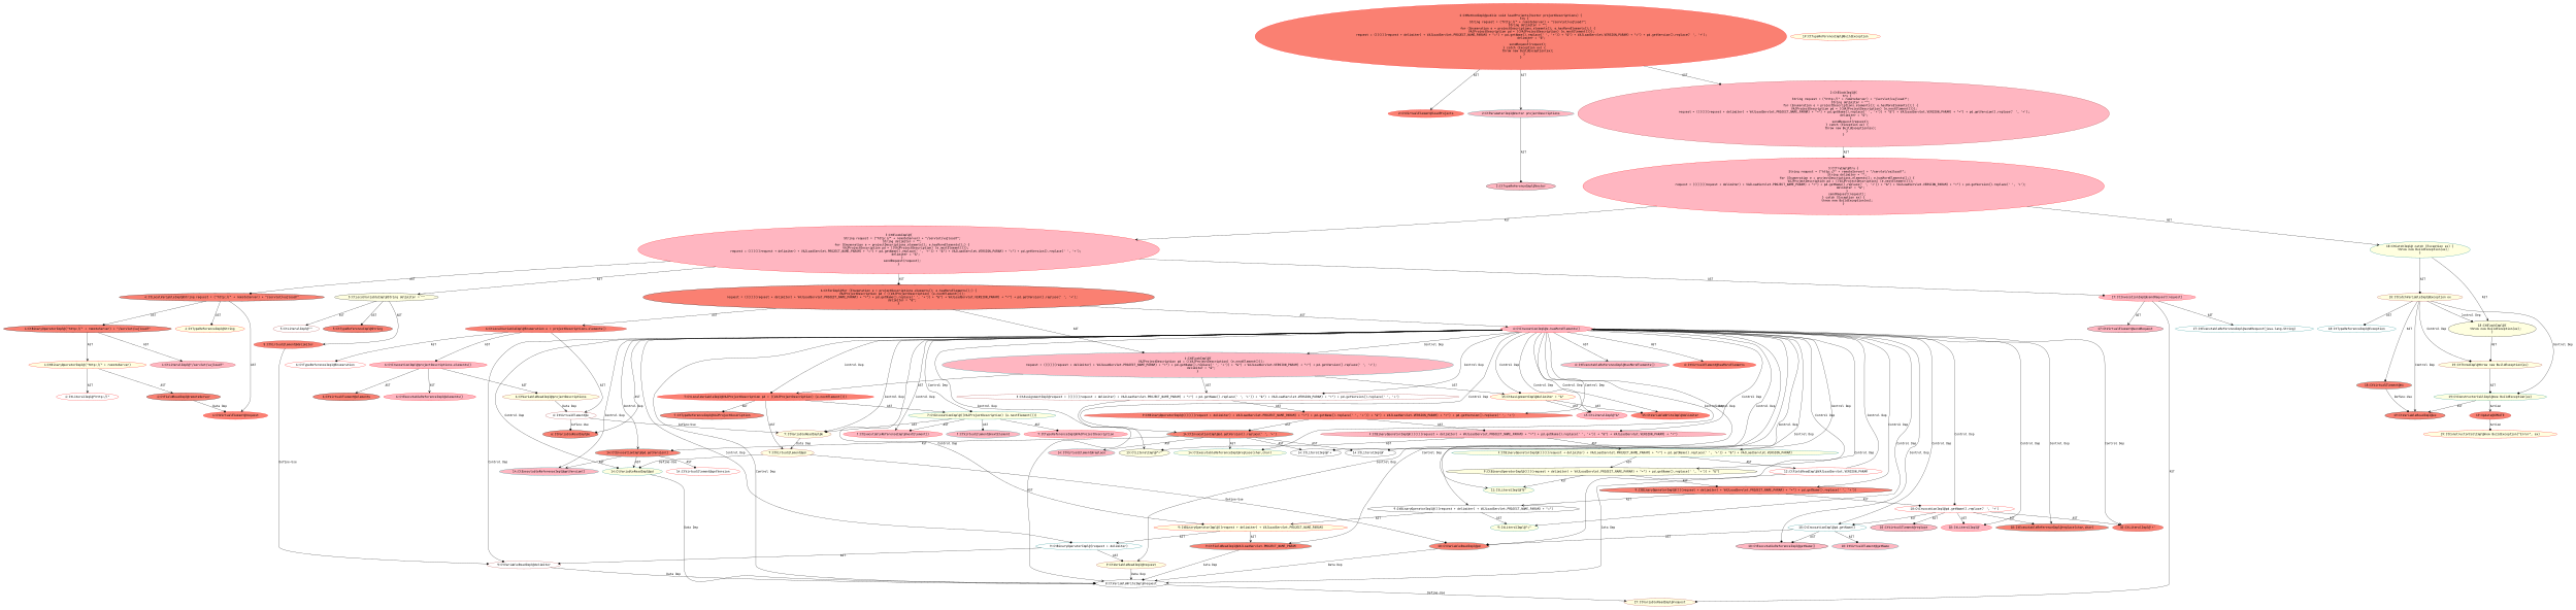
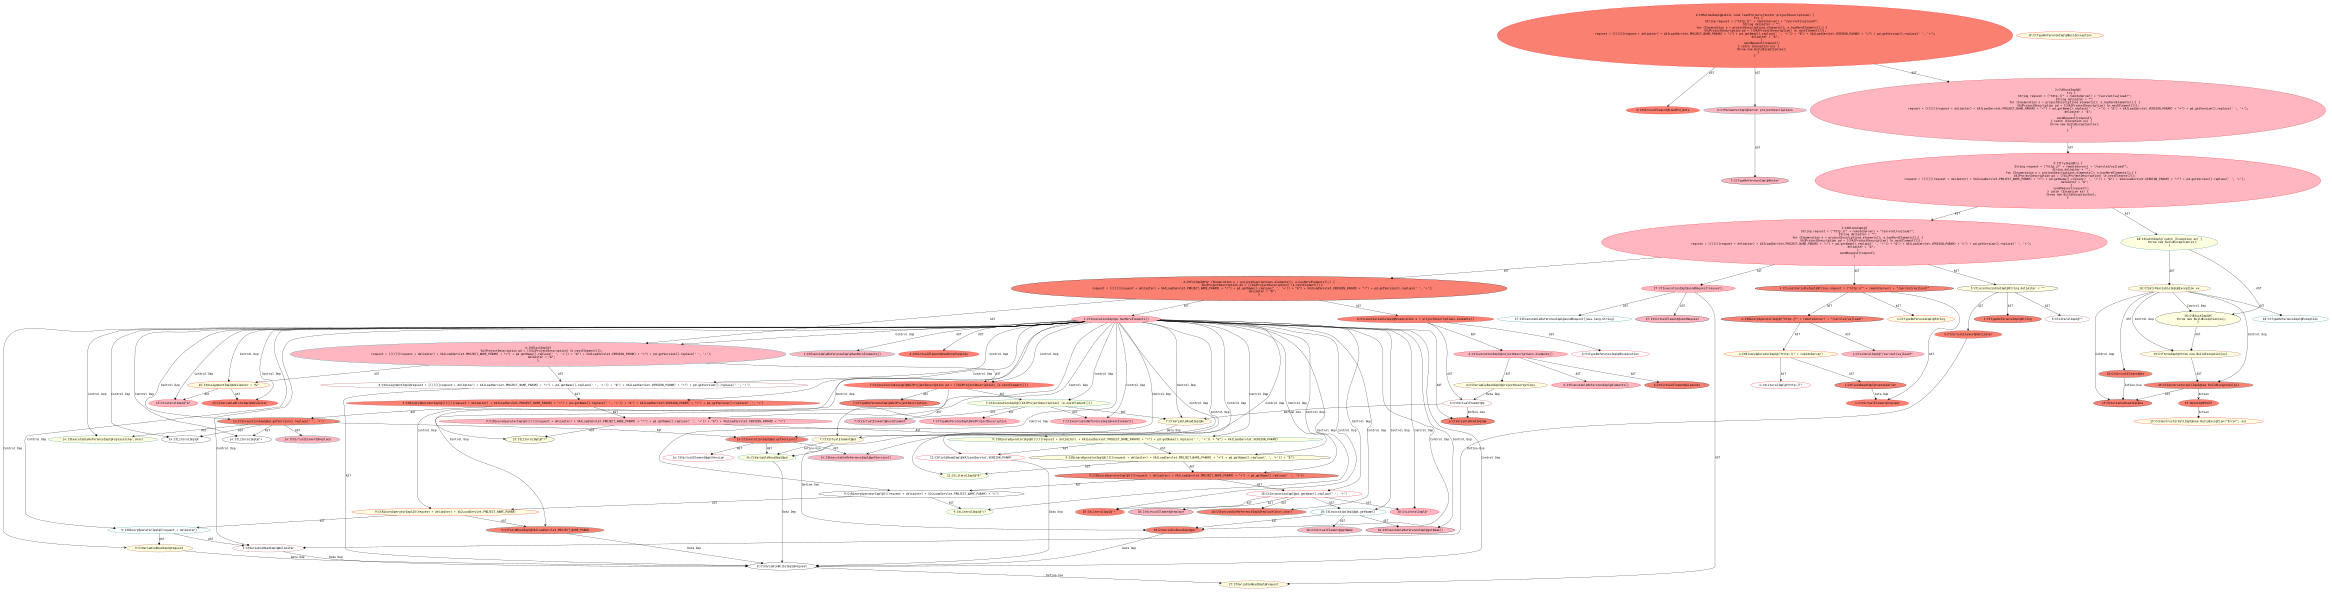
  digraph {
    fontname="JetBrains Mono"
    node [color=red fillcolor=salmon fontname="JetBrains Mono" shape=ellipse style=filled]
    edge [arrowhead=vee fontname="JetBrains Mono"]
    n1 [label="2:CtVirtualElement@loadProjects"]
    n2 [color=teal fillcolor=lightpink label="2:CtParameterImpl@Vector projectDescriptions"]
    n3 [color=black fillcolor=lightpink label="2:CtTypeReferenceImpl@Vector"]
    n4 [fillcolor=lightyellow label="4:CtTypeReferenceImpl@String"]
    n5 [fillcolor=white label="4:CtLiteralImpl@\"http://\""]
    n6 [color=black label="4:CtFieldReadImpl@remoteServer"]
    n7 [label="4:CtVirtualElement@request"]
    n8 [fillcolor=lightyellow label="4:CtBinaryOperatorImpl@(\"http://\" + remoteServer)"]
    n9 [color=brown fillcolor=lightpink label="4:CtLiteralImpl@\"/servlet/vajload?\""]
    n10 [color=black label="4:CtBinaryOperatorImpl@(\"http://\" + remoteServer) + \"/servlet/vajload?\""]
    n11 [color=black label="4:CtLocalVariableImpl@String request = (\"http://\" + remoteServer) + \"/servlet/vajload?\""]
    n12 [color=black label="5:CtTypeReferenceImpl@String"]
    n13 [color=brown fillcolor=white label="5:CtLiteralImpl@\"\""]
    n14 [color=brown label="5:CtVirtualElement@delimiter"]
    n15 [color=brown fillcolor=white label="9:CtVariableReadImpl@delimiter"]
    n16 [color=black fillcolor=white label="8:CtVariableWriteImpl@request"]
    n17 [color=black fillcolor=lightyellow label="5:CtLocalVariableImpl@String delimiter = \"\""]
    n18 [fillcolor=white label="6:CtTypeReferenceImpl@Enumeration"]
    n19 [fillcolor=lightpink label="6:CtExecutableReferenceImpl@elements()"]
    n20 [color=black label="6:CtVirtualElement@elements"]
    n21 [color=brown fillcolor=lightyellow label="6:CtVariableReadImpl@projectDescriptions"]
    n22 [color=brown fillcolor=white label="6:CtVirtualElement@e"]
    n23 [color=black label="6:CtVariableReadImpl@e"]
    n24 [color=brown fillcolor=lightyellow label="7:CtVariableReadImpl@e"]
    n25 [fillcolor=lightpink label="6:CtInvocationImpl@projectDescriptions.elements()"]
    n26 [color=brown fillcolor=lightyellow label="7:CtVirtualElement@pd"]
    n27 [color=brown label="6:CtLocalVariableImpl@Enumeration e = projectDescriptions.elements()"]
    n28 [color=teal fillcolor=lightpink label="6:CtExecutableReferenceImpl@hasMoreElements()"]
    n29 [label="6:CtVirtualElement@hasMoreElements"]
    n30 [fillcolor=lightpink label="6:CtInvocationImpl@e.hasMoreElements()"]
    n31 [fillcolor=lightpink label="7:CtExecutableReferenceImpl@nextElement()"]
    n32 [color=teal fillcolor=lightyellow label="7:CtInvocationImpl@((VAJProjectDescription) (e.nextElement()))"]
    n33 [label="7:CtLocalVariableImpl@VAJProjectDescription pd = ((VAJProjectDescription) (e.nextElement()))"]
    n34 [color=brown fillcolor=lightyellow label="9:CtVariableReadImpl@request"]
    n35 [color=teal fillcolor=white label="9:CtBinaryOperatorImpl@(request + delimiter)"]
    n36 [color=teal label="9:CtFieldReadImpl@VAJLoadServlet.PROJECT_NAME_PARAM"]
    n37 [fillcolor=lightyellow label="9:CtBinaryOperatorImpl@((request + delimiter) + VAJLoadServlet.PROJECT_NAME_PARAM)"]
    n38 [color=teal fillcolor=lightyellow label="9:CtLiteralImpl@\"=\""]
    n39 [color=black fillcolor=white label="9:CtBinaryOperatorImpl@(((request + delimiter) + VAJLoadServlet.PROJECT_NAME_PARAM) + \"=\")"]
    n40 [color=teal label="10:CtExecutableReferenceImpl@replace(char,char)"]
    n41 [color=black fillcolor=lightpink label="10:CtExecutableReferenceImpl@getName()"]
    n42 [color=teal label="10:CtVariableReadImpl@pd"]
    n43 [color=teal fillcolor=white label="10:CtInvocationImpl@pd.getName()"]
    n44 [fillcolor=lightpink label="10:CtLiteralImpl@' '"]
    n45 [color=brown label="10:CtLiteralImpl@'+'"]
    n46 [fillcolor=white label="10:CtInvocationImpl@pd.getName().replace(' ', '+')"]
    n47 [color=black label="9:CtBinaryOperatorImpl@((((request + delimiter) + VAJLoadServlet.PROJECT_NAME_PARAM) + \"=\") + pd.getName().replace(' ', '+'))"]
    n48 [color=teal fillcolor=lightyellow label="11:CtLiteralImpl@\"&\""]
    n49 [color=black fillcolor=lightyellow label="9:CtBinaryOperatorImpl@(((((request + delimiter) + VAJLoadServlet.PROJECT_NAME_PARAM) + \"=\") + pd.getName().replace(' ', '+')) + \"&\")"]
    n50 [fillcolor=white label="12:CtFieldReadImpl@VAJLoadServlet.VERSION_PARAM"]
    n51 [color=teal fillcolor=lightyellow label="9:CtBinaryOperatorImpl@((((((request + delimiter) + VAJLoadServlet.PROJECT_NAME_PARAM) + \"=\") + pd.getName().replace(' ', '+')) + \"&\") + VAJLoadServlet.VERSION_PARAM)"]
    n52 [color=black fillcolor=lightyellow label="13:CtLiteralImpl@\"=\""]
    n53 [color=brown fillcolor=lightpink label="9:CtBinaryOperatorImpl@(((((((request + delimiter) + VAJLoadServlet.PROJECT_NAME_PARAM) + \"=\") + pd.getName().replace(' ', '+')) + \"&\") + VAJLoadServlet.VERSION_PARAM) + \"=\")"]
    n54 [color=teal fillcolor=lightyellow label="14:CtExecutableReferenceImpl@replace(char,char)"]
    n55 [color=teal fillcolor=lightpink label="14:CtExecutableReferenceImpl@getVersion()"]
    n56 [color=teal fillcolor=lightyellow label="14:CtVariableReadImpl@pd"]
    n57 [color=teal label="14:CtInvocationImpl@pd.getVersion()"]
    n58 [color=black fillcolor=white label="14:CtLiteralImpl@' '"]
    n59 [color=black fillcolor=white label="14:CtLiteralImpl@'+'"]
    n60 [color=teal label="14:CtInvocationImpl@pd.getVersion().replace(' ', '+')"]
    n61 [color=brown label="9:CtBinaryOperatorImpl@(((((((request + delimiter) + VAJLoadServlet.PROJECT_NAME_PARAM) + \"=\") + pd.getName().replace(' ', '+')) + \"&\") + VAJLoadServlet.VERSION_PARAM) + \"=\") + pd.getVersion().replace(' ', '+')"]
    n62 [color=brown fillcolor=white label="8:CtAssignmentImpl@request = (((((((request + delimiter) + VAJLoadServlet.PROJECT_NAME_PARAM) + \"=\") + pd.getName().replace(' ', '+')) + \"&\") + VAJLoadServlet.VERSION_PARAM) + \"=\") + pd.getVersion().replace(' ', '+')"]
    n63 [label="15:CtVariableWriteImpl@delimiter"]
    n64 [fillcolor=lightpink label="15:CtLiteralImpl@\"&\""]
    n65 [fillcolor=lightyellow label="15:CtAssignmentImpl@delimiter = \"&\""]
    n66 [color=teal fillcolor=lightpink label="6:CtBlockImpl@\{\n    VAJProjectDescription pd = ((VAJProjectDescription) (e.nextElement()));\n    request = (((((((request + delimiter) + VAJLoadServlet.PROJECT_NAME_PARAM) + \"=\") + pd.getName().replace(' ', '+')) + \"&\") + VAJLoadServlet.VERSION_PARAM) + \"=\") + pd.getVersion().replace(' ', '+');\n    delimiter = \"&\";\n\}"]
    n67 [color=teal fillcolor=lightpink label="7:CtVirtualElement@nextElement"]
    n68 [fillcolor=lightpink label="7:CtTypeReferenceImpl@VAJProjectDescription"]
    n69 [color=black label="7:CtTypeReferenceImpl@VAJProjectDescription"]
    n70 [color=brown fillcolor=lightyellow label="17:CtVariableReadImpl@request"]
    n71 [color=teal fillcolor=lightpink label="10:CtVirtualElement@getName"]
    n72 [color=black fillcolor=lightpink label="10:CtVirtualElement@replace"]
    n73 [fillcolor=white label="14:CtVirtualElement@getVersion"]
    n74 [color=teal fillcolor=lightpink label="14:CtVirtualElement@replace"]
    n75 [color=black label="6:CtForImpl@for (Enumeration e = projectDescriptions.elements(); e.hasMoreElements();) \{\n    VAJProjectDescription pd = ((VAJProjectDescription) (e.nextElement()));\n    request = (((((((request + delimiter) + VAJLoadServlet.PROJECT_NAME_PARAM) + \"=\") + pd.getName().replace(' ', '+')) + \"&\") + VAJLoadServlet.VERSION_PARAM) + \"=\") + pd.getVersion().replace(' ', '+');\n    delimiter = \"&\";\n\}"]
    n76 [color=teal fillcolor=white label="17:CtExecutableReferenceImpl@sendRequest(java.lang.String)"]
    n77 [color=black fillcolor=lightpink label="17:CtVirtualElement@sendRequest"]
    n78 [fillcolor=lightpink label="17:CtInvocationImpl@sendRequest(request)"]
    n79 [fillcolor=lightpink label="3:CtBlockImpl@\{\n    String request = (\"http://\" + remoteServer) + \"/servlet/vajload?\";\n    String delimiter = \"\";\n    for (Enumeration e = projectDescriptions.elements(); e.hasMoreElements();) \{\n        VAJProjectDescription pd = ((VAJProjectDescription) (e.nextElement()));\n        request = (((((((request + delimiter) + VAJLoadServlet.PROJECT_NAME_PARAM) + \"=\") + pd.getName().replace(' ', '+')) + \"&\") + VAJLoadServlet.VERSION_PARAM) + \"=\") + pd.getVersion().replace(' ', '+');\n        delimiter = \"&\";\n    \}\n    sendRequest(request);\n\}"]
    n80 [color=teal label="18:CtVirtualElement@ex"]
    n81 [color=black label="19:CtVariableReadImpl@ex"]
    n82 [color=teal fillcolor=white label="18:CtTypeReferenceImpl@Exception"]
    n83 [color=brown fillcolor=lightyellow label="18:CtCatchVariableImpl@Exception ex"]
-   n84 [color=teal fillcolor=lightyellow label="19:CtConstructorCallImpl@new BuildException(ex)"]
+   n84 [color=teal label="19:CtConstructorCallImpl@new BuildException(ex)"]
    n85 [color=brown fillcolor=lightyellow label="19:CtThrowImpl@throw new BuildException(ex)"]
    n86 [color=black fillcolor=lightyellow label="18:CtBlockImpl@\{\n    throw new BuildException(ex);\n\}"]
    n87 [color=brown label="19:Update@UPDATE"]
    n88 [fillcolor=lightyellow label="19:CtTypeReferenceImpl@BuildException"]
    n89 [fillcolor=lightyellow label="19:CtConstructorCallImpl@new BuildException(\"Error\", ex)"]
    n90 [color=teal fillcolor=lightyellow label="18:CtCatchImpl@ catch (Exception ex) \{\n    throw new BuildException(ex);\n\}"]
    n91 [fillcolor=lightpink label="3:CtTryImpl@try \{\n    String request = (\"http://\" + remoteServer) + \"/servlet/vajload?\";\n    String delimiter = \"\";\n    for (Enumeration e = projectDescriptions.elements(); e.hasMoreElements();) \{\n        VAJProjectDescription pd = ((VAJProjectDescription) (e.nextElement()));\n        request = (((((((request + delimiter) + VAJLoadServlet.PROJECT_NAME_PARAM) + \"=\") + pd.getName().replace(' ', '+')) + \"&\") + VAJLoadServlet.VERSION_PARAM) + \"=\") + pd.getVersion().replace(' ', '+');\n        delimiter = \"&\";\n    \}\n    sendRequest(request);\n\} catch (Exception ex) \{\n    throw new BuildException(ex);\n\}"]
    n92 [color=brown fillcolor=lightpink label="2:CtBlockImpl@\{\n    try \{\n        String request = (\"http://\" + remoteServer) + \"/servlet/vajload?\";\n        String delimiter = \"\";\n        for (Enumeration e = projectDescriptions.elements(); e.hasMoreElements();) \{\n            VAJProjectDescription pd = ((VAJProjectDescription) (e.nextElement()));\n            request = (((((((request + delimiter) + VAJLoadServlet.PROJECT_NAME_PARAM) + \"=\") + pd.getName().replace(' ', '+')) + \"&\") + VAJLoadServlet.VERSION_PARAM) + \"=\") + pd.getVersion().replace(' ', '+');\n            delimiter = \"&\";\n        \}\n        sendRequest(request);\n    \} catch (Exception ex) \{\n        throw new BuildException(ex);\n    \}\n\}"]
    n93 [label="2:CtMethodImpl@public void loadProjects(Vector projectDescriptions) \{\n    try \{\n        String request = (\"http://\" + remoteServer) + \"/servlet/vajload?\";\n        String delimiter = \"\";\n        for (Enumeration e = projectDescriptions.elements(); e.hasMoreElements();) \{\n            VAJProjectDescription pd = ((VAJProjectDescription) (e.nextElement()));\n            request = (((((((request + delimiter) + VAJLoadServlet.PROJECT_NAME_PARAM) + \"=\") + pd.getName().replace(' ', '+')) + \"&\") + VAJLoadServlet.VERSION_PARAM) + \"=\") + pd.getVersion().replace(' ', '+');\n            delimiter = \"&\";\n        \}\n        sendRequest(request);\n    \} catch (Exception ex) \{\n        throw new BuildException(ex);\n    \}\n\}"]
    n2 -> n3 [arrowhead=dot label=AST]
    n6 -> n7 [arrowhead=dot label="Data Dep"]
    n8 -> n5 [label=AST]
    n8 -> n6 [label=AST]
    n10 -> n8 [label=AST]
    n10 -> n9 [label=AST]
    n11 -> n4 [arrowhead=dot label=AST]
    n11 -> n7 [label=AST]
    n11 -> n10 [arrowhead=dot label=AST]
    n14 -> n15 [arrowhead=dot label="Define-Use"]
    n15 -> n16 [label="Data Dep"]
    n16 -> n70 [label="Define-Use"]
    n17 -> n12 [arrowhead=dot label=AST]
    n17 -> n13 [label=AST]
    n17 -> n14 [label=AST]
    n21 -> n22 [label="Data Dep"]
    n22 -> n23 [arrowhead=dot label="Define-Use"]
    n22 -> n24 [label="Define-Use"]
    n24 -> n26 [label="Data Dep"]
    n25 -> n19 [label=AST]
    n25 -> n20 [label=AST]
    n25 -> n21 [arrowhead=dot label=AST]
    n26 -> n42 [arrowhead=dot label="Define-Use"]
    n26 -> n56 [arrowhead=dot label="Define-Use"]
    n27 -> n18 [arrowhead=dot label=AST]
    n27 -> n22 [label=AST]
    n27 -> n25 [arrowhead=dot label=AST]
    n30 -> n15 [arrowhead=dot label="Control Dep"]
    n30 -> n16 [arrowhead=dot label="Control Dep"]
    n30 -> n23 [arrowhead=dot label=AST]
    n30 -> n24 [label="Control Dep"]
    n30 -> n28 [label=AST]
    n30 -> n29 [label=AST]
    n30 -> n31 [label="Control Dep"]
    n30 -> n32 [arrowhead=dot label="Control Dep"]
    n30 -> n33 [arrowhead=dot label="Control Dep"]
    n30 -> n34 [label="Control Dep"]
    n30 -> n35 [arrowhead=dot label="Control Dep"]
    n30 -> n36 [label="Control Dep"]
    n30 -> n37 [arrowhead=dot label="Control Dep"]
    n30 -> n38 [label="Control Dep"]
    n30 -> n39 [label="Control Dep"]
    n30 -> n40 [label="Control Dep"]
    n30 -> n41 [arrowhead=dot label="Control Dep"]
    n30 -> n42 [arrowhead=dot label="Control Dep"]
    n30 -> n43 [label="Control Dep"]
    n30 -> n44 [arrowhead=dot label="Control Dep"]
    n30 -> n45 [label="Control Dep"]
    n30 -> n46 [arrowhead=dot label="Control Dep"]
    n30 -> n47 [label="Control Dep"]
    n30 -> n48 [label="Control Dep"]
    n30 -> n49 [label="Control Dep"]
-   n50 -> n30 [label="Control Dep"]
+   n30 -> n50 [label="Control Dep"]
    n30 -> n51 [label="Control Dep"]
    n30 -> n52 [label="Control Dep"]
    n30 -> n53 [arrowhead=dot label="Control Dep"]
    n30 -> n54 [arrowhead=dot label="Control Dep"]
    n30 -> n55 [label="Control Dep"]
    n30 -> n56 [arrowhead=dot label="Control Dep"]
    n30 -> n57 [label="Control Dep"]
    n30 -> n58 [arrowhead=dot label="Control Dep"]
    n30 -> n59 [arrowhead=dot label="Control Dep"]
    n30 -> n60 [label="Control Dep"]
    n30 -> n61 [label="Control Dep"]
    n30 -> n62 [arrowhead=dot label="Control Dep"]
    n30 -> n63 [label="Control Dep"]
    n30 -> n64 [arrowhead=dot label="Control Dep"]
    n30 -> n65 [arrowhead=dot label="Control Dep"]
    n30 -> n66 [label="Control Dep"]
    n32 -> n24 [arrowhead=dot label=AST]
    n32 -> n31 [arrowhead=dot label=AST]
    n32 -> n67 [arrowhead=dot label=AST]
    n32 -> n68 [arrowhead=dot label=AST]
    n33 -> n26 [label=AST]
    n33 -> n32 [label=AST]
    n33 -> n69 [arrowhead=dot label=AST]
    n34 -> n16 [label="Data Dep"]
    n35 -> n15 [arrowhead=dot label=AST]
    n35 -> n34 [arrowhead=dot label=AST]
    n36 -> n16 [arrowhead=dot label="Data Dep"]
    n37 -> n35 [label=AST]
    n37 -> n36 [label=AST]
    n39 -> n37 [label=AST]
    n39 -> n38 [label=AST]
    n42 -> n16 [label="Data Dep"]
    n43 -> n41 [arrowhead=dot label=AST]
    n43 -> n42 [arrowhead=dot label=AST]
    n43 -> n71 [arrowhead=dot label=AST]
    n46 -> n40 [arrowhead=dot label=AST]
    n46 -> n43 [arrowhead=dot label=AST]
    n46 -> n44 [arrowhead=dot label=AST]
    n46 -> n45 [arrowhead=dot label=AST]
    n46 -> n72 [arrowhead=dot label=AST]
    n47 -> n39 [label=AST]
    n47 -> n46 [arrowhead=dot label=AST]
    n49 -> n47 [arrowhead=dot label=AST]
    n49 -> n48 [label=AST]
    n50 -> n16 [label="Data Dep"]
    n51 -> n49 [label=AST]
    n51 -> n50 [label=AST]
    n53 -> n51 [label=AST]
    n53 -> n52 [arrowhead=dot label=AST]
    n56 -> n16 [label="Data Dep"]
    n57 -> n55 [label=AST]
    n57 -> n56 [label=AST]
    n57 -> n73 [arrowhead=dot label=AST]
    n60 -> n54 [label=AST]
    n60 -> n57 [arrowhead=dot label=AST]
    n60 -> n58 [arrowhead=dot label=AST]
    n60 -> n59 [label=AST]
    n60 -> n74 [label=AST]
    n61 -> n53 [arrowhead=dot label=AST]
    n61 -> n60 [arrowhead=dot label=AST]
    n62 -> n16 [label=AST]
    n62 -> n61 [arrowhead=dot label=AST]
    n65 -> n63 [arrowhead=dot label=AST]
    n65 -> n64 [label=AST]
    n66 -> n33 [label=AST]
    n66 -> n62 [label=AST]
    n66 -> n65 [label=AST]
    n75 -> n27 [label=AST]
    n75 -> n30 [label=AST]
    n75 -> n66 [arrowhead=dot label=AST]
    n78 -> n70 [arrowhead=dot label=AST]
    n78 -> n76 [label=AST]
    n78 -> n77 [label=AST]
    n79 -> n11 [arrowhead=dot label=AST]
    n79 -> n17 [label=AST]
    n79 -> n75 [arrowhead=dot label=AST]
    n79 -> n78 [arrowhead=dot label=AST]
    n80 -> n81 [arrowhead=dot label="Define-Use"]
    n83 -> n80 [arrowhead=dot label=AST]
    n83 -> n81 [label="Control Dep"]
    n83 -> n82 [arrowhead=dot label=AST]
    n83 -> n84 [arrowhead=dot label="Control Dep"]
    n83 -> n85 [arrowhead=dot label="Control Dep"]
    n83 -> n86 [arrowhead=dot label="Control Dep"]
    n84 -> n81 [label=AST]
    n84 -> n87 [label=Action]
    n85 -> n84 [arrowhead=dot label=AST]
    n86 -> n85 [arrowhead=dot label=AST]
    n87 -> n89 [arrowhead=dot label=Action]
    n90 -> n83 [arrowhead=dot label=AST]
    n90 -> n86 [label=AST]
    n91 -> n79 [label=AST]
    n91 -> n90 [label=AST]
    n92 -> n91 [arrowhead=dot label=AST]
    n93 -> n1 [label=AST]
    n93 -> n2 [label=AST]
    n93 -> n92 [arrowhead=dot label=AST]
  }
